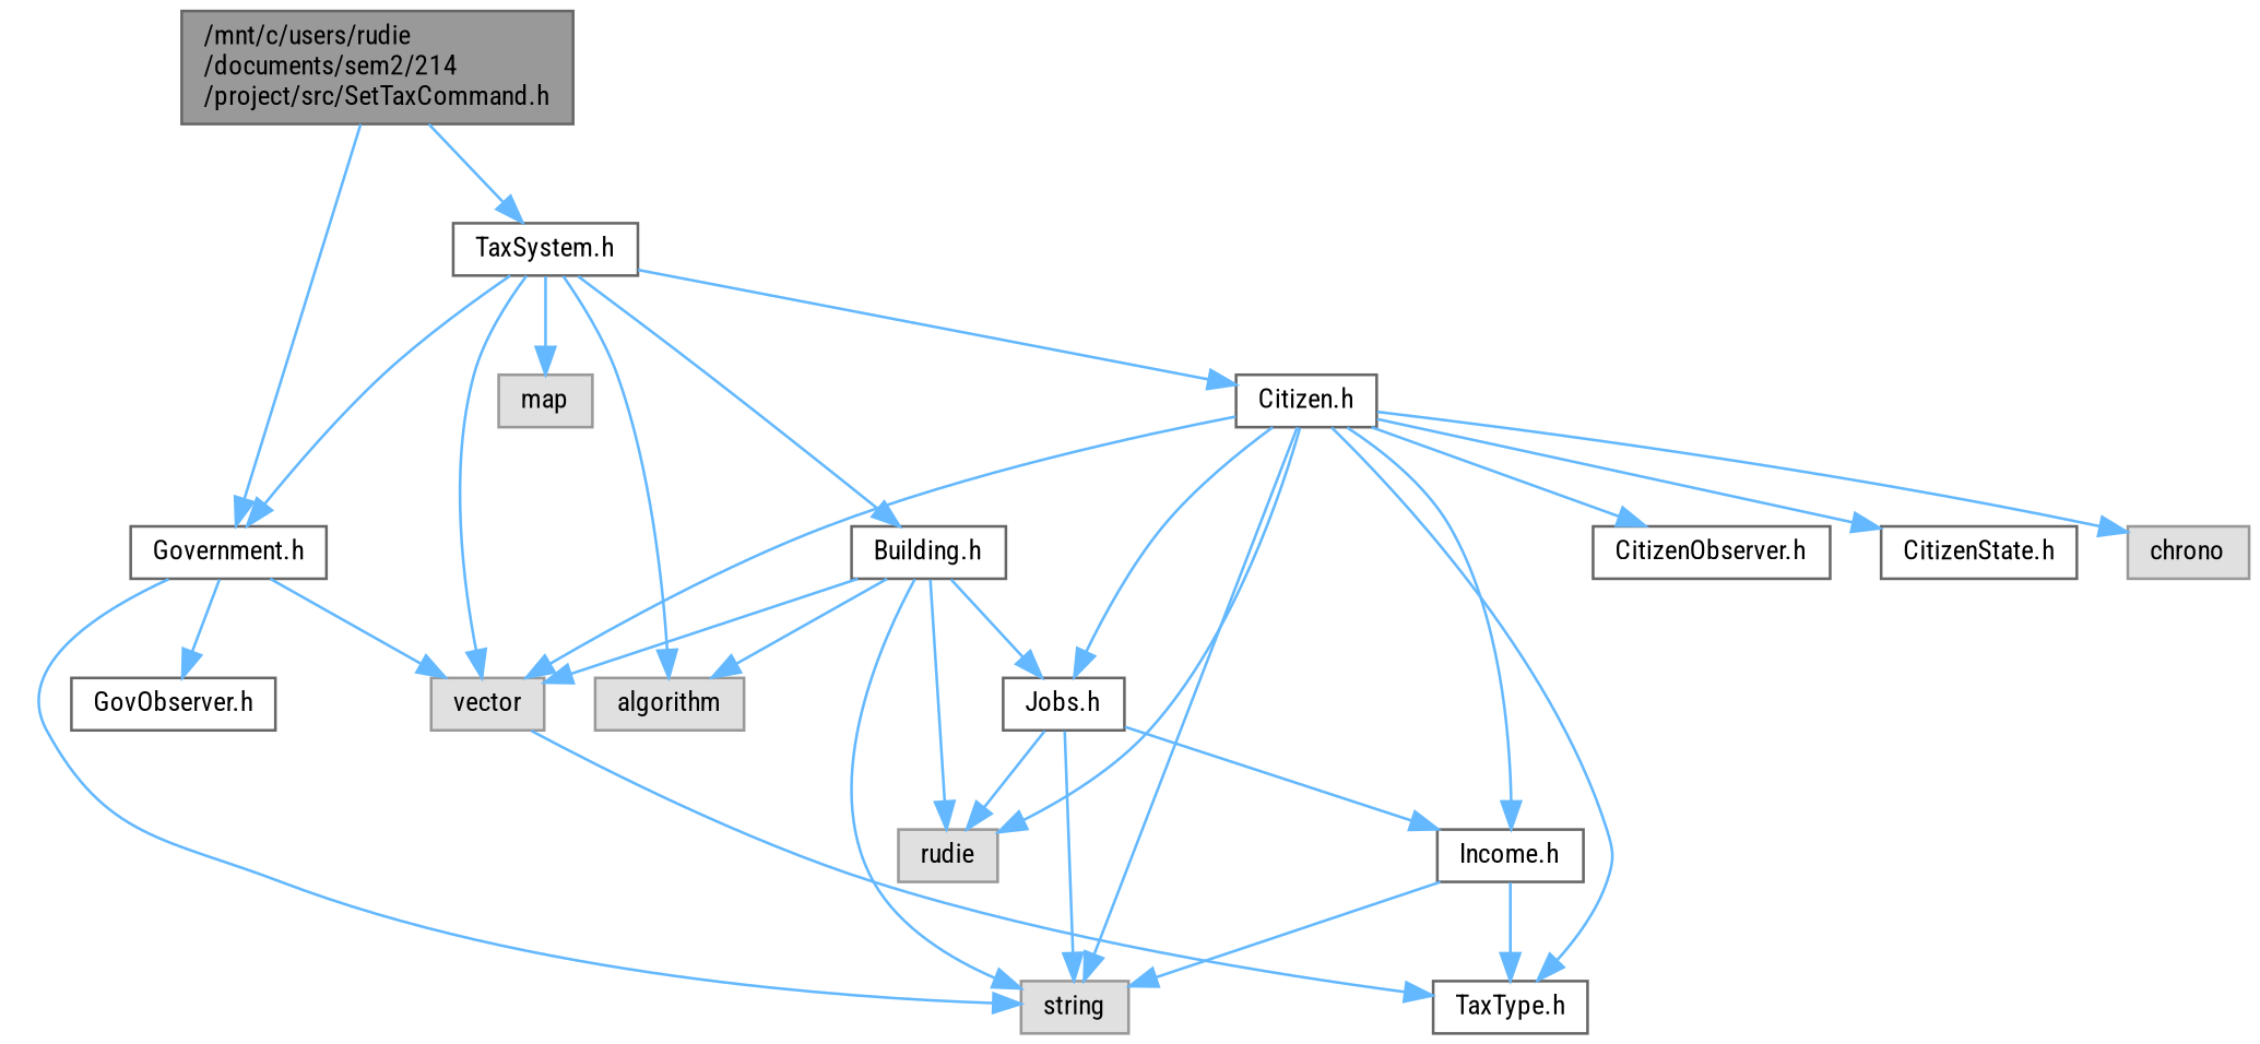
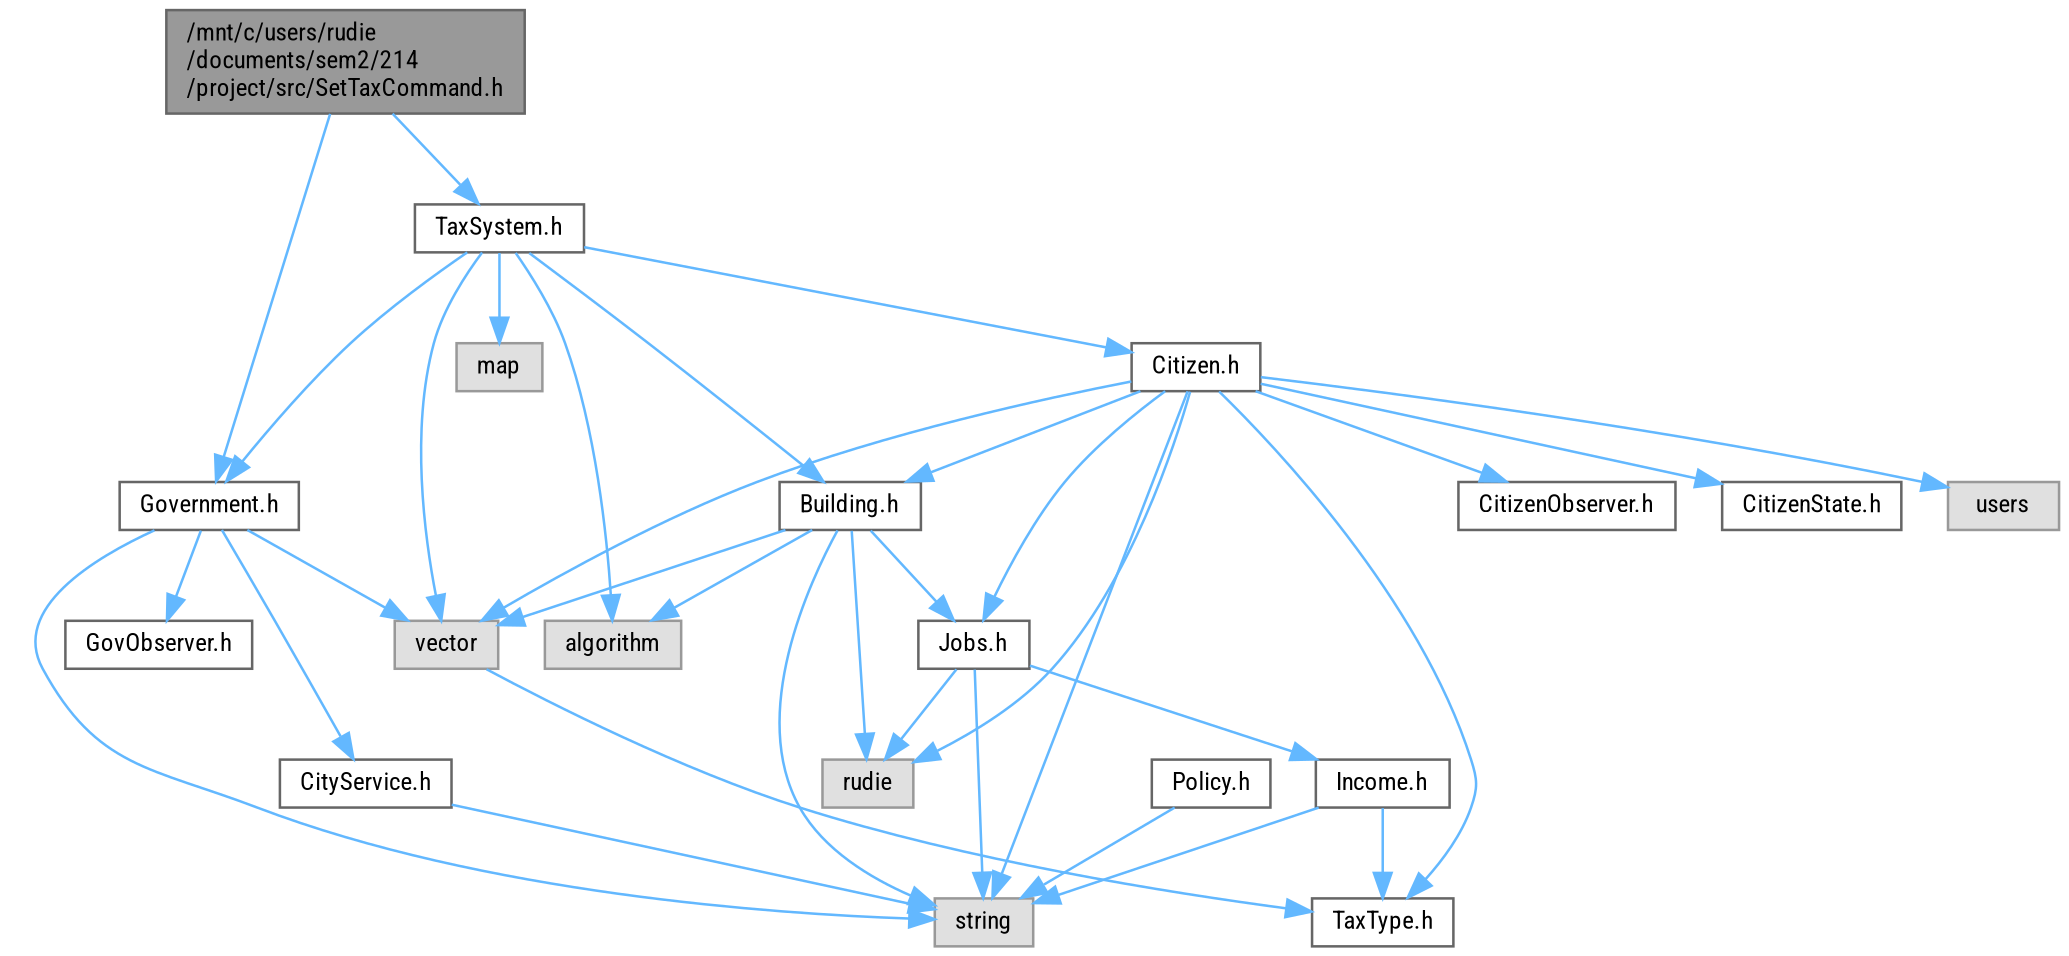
  digraph {
    fontname="Roboto Condensed"
    node [color=grey40 fillcolor=white fontname="Roboto Condensed" fontsize=10 shape=box style=filled]
    edge [color=steelblue1 fontname="Roboto Condensed" fontsize=10 labelfontname=Helvetica labelfontsize=10 style=solid]
    n1 [color=gray40 fillcolor=grey60 fontcolor=black height=0.2 label="/mnt/c/users/rudie\l/documents/sem2/214\l/project/src/SetTaxCommand.h" width=0.4]
    n2 [height=0.2 label="Government.h" width=0.4]
    n3 [height=0.2 label="TaxSystem.h" width=0.4]
    n4 [color=grey60 fillcolor="#E0E0E0" height=0.2 label=string width=0.4]
    n5 [height=0.2 label="GovObserver.h" width=0.4]
+   n6 [height=0.2 label="CityService.h" width=0.4]
    n7 [color=grey60 fillcolor="#E0E0E0" height=0.2 label=vector width=0.4]
    n8 [color=grey60 fillcolor="#E0E0E0" height=0.2 label=map width=0.4]
    n9 [color=grey60 fillcolor="#E0E0E0" height=0.2 label=algorithm width=0.4]
    n10 [height=0.2 label="Building.h" width=0.4]
    n11 [height=0.2 label="Citizen.h" width=0.4]
+   n12 [height=0.2 label="Policy.h" width=0.4]
    n13 [height=0.2 label="TaxType.h" width=0.4]
    n14 [color=grey60 fillcolor="#E0E0E0" height=0.2 label=rudie width=0.4]
    n15 [height=0.2 label="Jobs.h" width=0.4]
    n16 [height=0.2 label="Income.h" width=0.4]
    n17 [height=0.2 label="CitizenObserver.h" width=0.4]
    n18 [height=0.2 label="CitizenState.h" width=0.4]
-   n19 [color=grey60 fillcolor="#E0E0E0" height=0.2 label=chrono width=0.4]
+   n19 [color=grey60 fillcolor="#E0E0E0" height=0.2 label=users width=0.4]
    n1 -> n2
    n1 -> n3
    n2 -> n4
    n2 -> n5
+   n2 -> n6
    n2 -> n7
    n3 -> n2
    n3 -> n7
    n3 -> n8
    n3 -> n9
    n3 -> n10
    n3 -> n11
+   n6 -> n4
    n7 -> n13
    n10 -> n4
    n10 -> n7
    n10 -> n9
    n10 -> n14
    n10 -> n15
    n11 -> n4
    n11 -> n7
    n11 -> n13
    n11 -> n14
    n11 -> n15
-   n11 -> n16
+   n11 -> n10
    n11 -> n17
    n11 -> n18
    n11 -> n19
+   n12 -> n4
    n15 -> n4
    n15 -> n14
    n15 -> n16
    n16 -> n4
    n16 -> n13
  }
